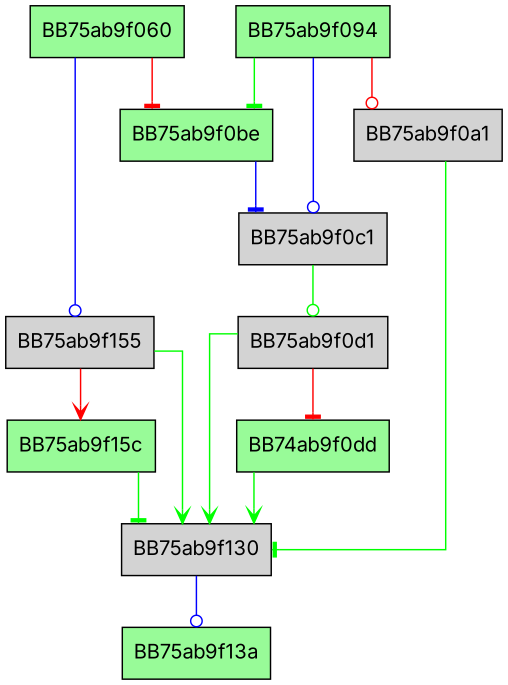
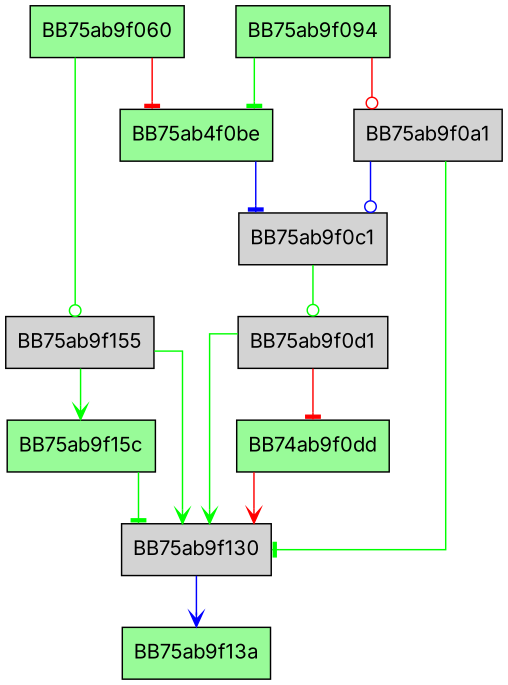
  digraph {
    fontname=Inter
    splines=ortho
    node [fillcolor=palegreen fontname=Inter shape=box style=filled]
    edge [arrowhead=tee color=green fontname=Inter]
    BB75ab9f155 [fillcolor=lightgrey]
    BB75ab9f060
-   BB75ab9f0be
+   BB75ab9f0be [label=BB75ab4f0be]
    BB75ab9f130 [fillcolor=lightgrey]
    BB75ab9f15c
    BB75ab9f094
    BB75ab9f0a1 [fillcolor=lightgrey]
    BB75ab9f13a
    BB75ab9f0c1 [fillcolor=lightgrey]
    BB75ab9f0d1 [fillcolor=lightgrey]
    n11 [label=BB74ab9f0dd]
    BB75ab9f155 -> BB75ab9f130 [arrowhead=vee]
-   BB75ab9f155 -> BB75ab9f15c [arrowhead=vee color=red]
-   BB75ab9f060 -> BB75ab9f155 [arrowhead=odot color=blue]
+   BB75ab9f155 -> BB75ab9f15c [arrowhead=vee]
+   BB75ab9f060 -> BB75ab9f155 [arrowhead=odot]
    BB75ab9f060 -> BB75ab9f0be [color=red]
    BB75ab9f0be -> BB75ab9f0c1 [color=blue]
-   BB75ab9f130 -> BB75ab9f13a [arrowhead=odot color=blue]
+   BB75ab9f130 -> BB75ab9f13a [arrowhead=vee color=blue]
    BB75ab9f15c -> BB75ab9f130
    BB75ab9f094 -> BB75ab9f0be
    BB75ab9f094 -> BB75ab9f0a1 [arrowhead=odot color=red]
    BB75ab9f0a1 -> BB75ab9f130
-   BB75ab9f094 -> BB75ab9f0c1 [arrowhead=odot color=blue]
+   BB75ab9f0a1 -> BB75ab9f0c1 [arrowhead=odot color=blue]
    BB75ab9f0c1 -> BB75ab9f0d1 [arrowhead=odot]
    BB75ab9f0d1 -> BB75ab9f130 [arrowhead=vee]
    BB75ab9f0d1 -> n11 [color=red]
-   n11 -> BB75ab9f130 [arrowhead=vee]
+   n11 -> BB75ab9f130 [arrowhead=vee color=red]
  }
